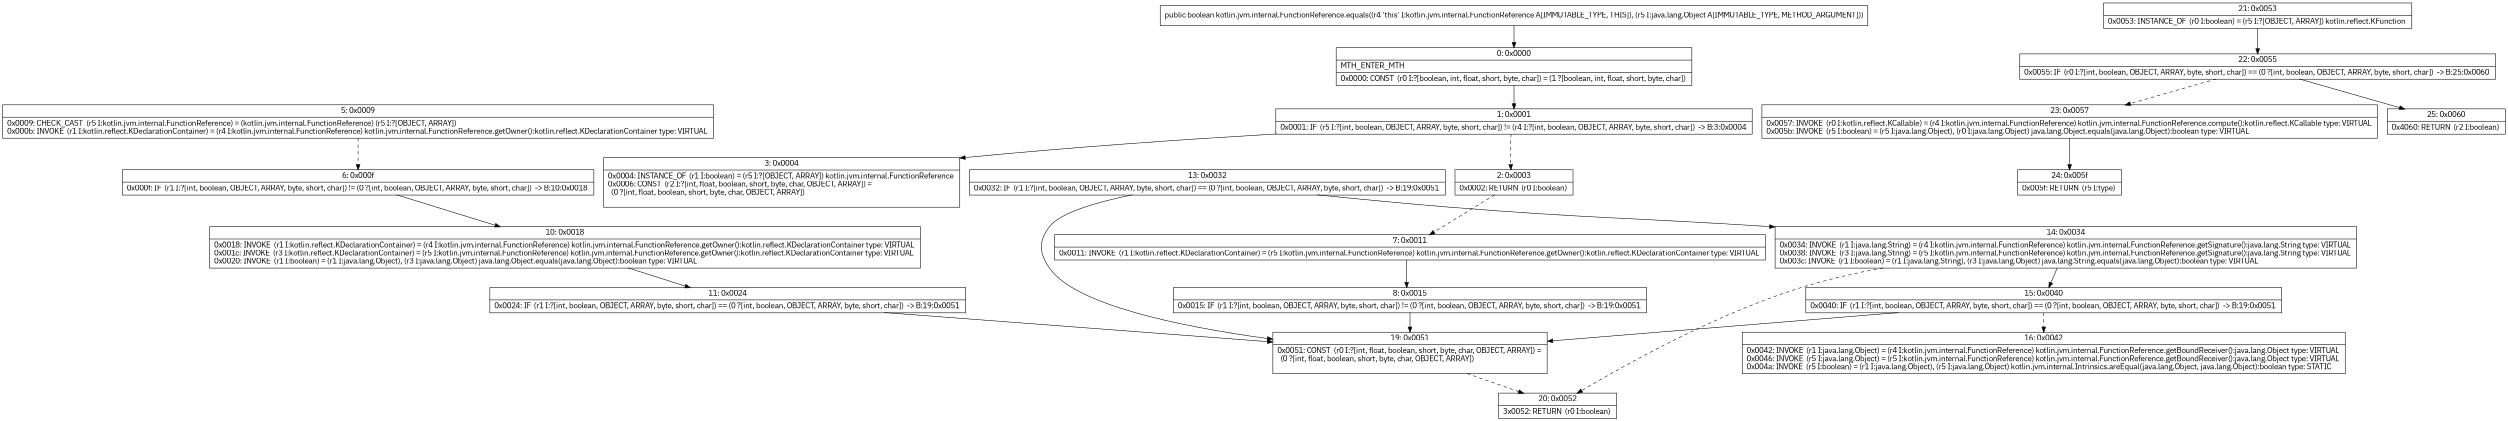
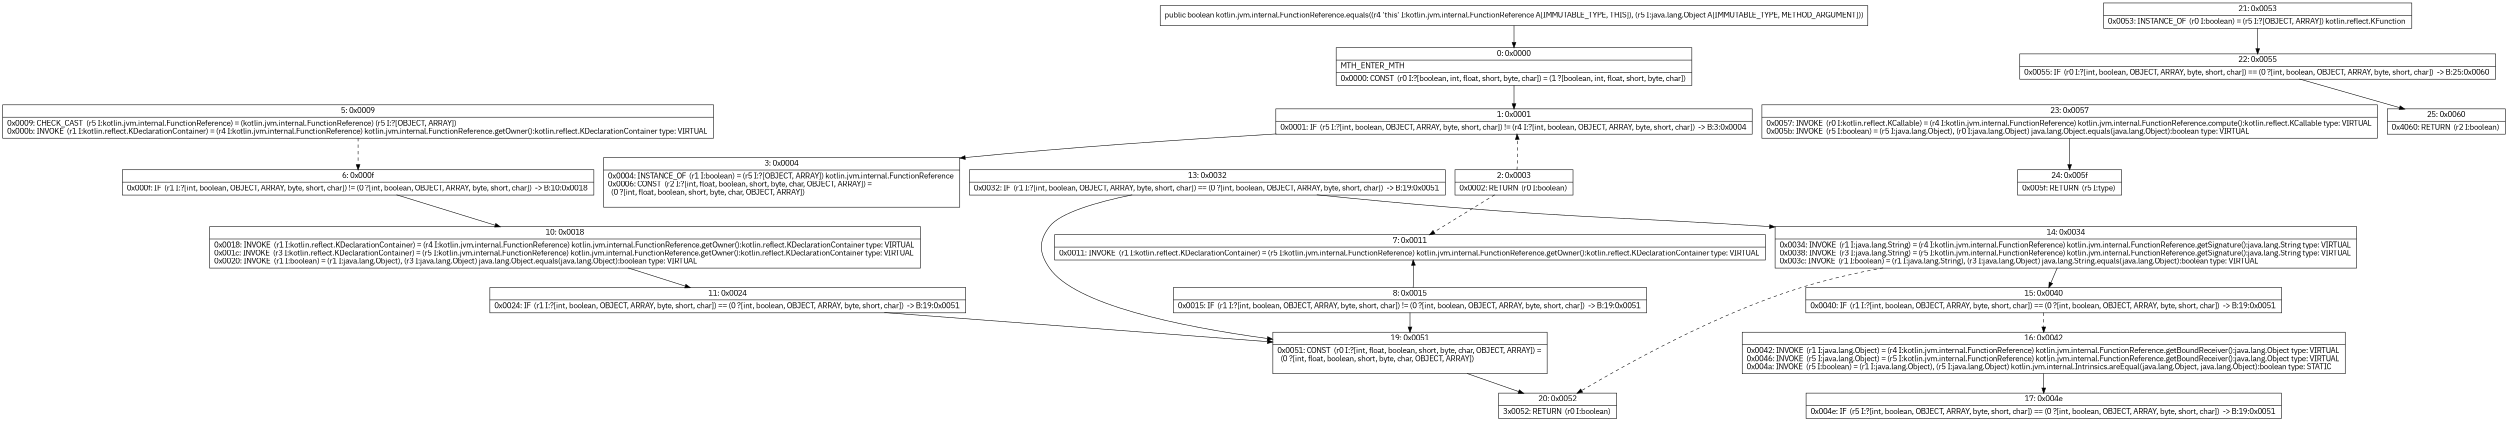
  digraph {
    fontname="IBM Plex Sans"
    node [fontname="IBM Plex Sans" shape=record]
    edge [fontname="IBM Plex Sans"]
    n1 [label="{0\:\ 0x0000|MTH_ENTER_MTH\l|0x0000: CONST  (r0 I:?[boolean, int, float, short, byte, char]) = (1 ?[boolean, int, float, short, byte, char]) \l}"]
    n2 [label="{1\:\ 0x0001|0x0001: IF  (r5 I:?[int, boolean, OBJECT, ARRAY, byte, short, char]) != (r4 I:?[int, boolean, OBJECT, ARRAY, byte, short, char])  \-\> B:3:0x0004 \l}"]
    n3 [label="{2\:\ 0x0003|0x0002: RETURN  (r0 I:boolean) \l}"]
    n4 [label="{3\:\ 0x0004|0x0004: INSTANCE_OF  (r1 I:boolean) = (r5 I:?[OBJECT, ARRAY]) kotlin.jvm.internal.FunctionReference \l0x0006: CONST  (r2 I:?[int, float, boolean, short, byte, char, OBJECT, ARRAY]) = \l  (0 ?[int, float, boolean, short, byte, char, OBJECT, ARRAY])\l \l}"]
    n5 [label="{7\:\ 0x0011|0x0011: INVOKE  (r1 I:kotlin.reflect.KDeclarationContainer) = (r5 I:kotlin.jvm.internal.FunctionReference) kotlin.jvm.internal.FunctionReference.getOwner():kotlin.reflect.KDeclarationContainer type: VIRTUAL \l}"]
    n6 [label="{5\:\ 0x0009|0x0009: CHECK_CAST  (r5 I:kotlin.jvm.internal.FunctionReference) = (kotlin.jvm.internal.FunctionReference) (r5 I:?[OBJECT, ARRAY]) \l0x000b: INVOKE  (r1 I:kotlin.reflect.KDeclarationContainer) = (r4 I:kotlin.jvm.internal.FunctionReference) kotlin.jvm.internal.FunctionReference.getOwner():kotlin.reflect.KDeclarationContainer type: VIRTUAL \l}"]
    n7 [label="{6\:\ 0x000f|0x000f: IF  (r1 I:?[int, boolean, OBJECT, ARRAY, byte, short, char]) != (0 ?[int, boolean, OBJECT, ARRAY, byte, short, char])  \-\> B:10:0x0018 \l}"]
    n8 [label="{21\:\ 0x0053|0x0053: INSTANCE_OF  (r0 I:boolean) = (r5 I:?[OBJECT, ARRAY]) kotlin.reflect.KFunction \l}"]
    n9 [label="{22\:\ 0x0055|0x0055: IF  (r0 I:?[int, boolean, OBJECT, ARRAY, byte, short, char]) == (0 ?[int, boolean, OBJECT, ARRAY, byte, short, char])  \-\> B:25:0x0060 \l}"]
    n10 [label="{10\:\ 0x0018|0x0018: INVOKE  (r1 I:kotlin.reflect.KDeclarationContainer) = (r4 I:kotlin.jvm.internal.FunctionReference) kotlin.jvm.internal.FunctionReference.getOwner():kotlin.reflect.KDeclarationContainer type: VIRTUAL \l0x001c: INVOKE  (r3 I:kotlin.reflect.KDeclarationContainer) = (r5 I:kotlin.jvm.internal.FunctionReference) kotlin.jvm.internal.FunctionReference.getOwner():kotlin.reflect.KDeclarationContainer type: VIRTUAL \l0x0020: INVOKE  (r1 I:boolean) = (r1 I:java.lang.Object), (r3 I:java.lang.Object) java.lang.Object.equals(java.lang.Object):boolean type: VIRTUAL \l}"]
    n11 [label="{8\:\ 0x0015|0x0015: IF  (r1 I:?[int, boolean, OBJECT, ARRAY, byte, short, char]) != (0 ?[int, boolean, OBJECT, ARRAY, byte, short, char])  \-\> B:19:0x0051 \l}"]
    n12 [label="{11\:\ 0x0024|0x0024: IF  (r1 I:?[int, boolean, OBJECT, ARRAY, byte, short, char]) == (0 ?[int, boolean, OBJECT, ARRAY, byte, short, char])  \-\> B:19:0x0051 \l}"]
    n13 [label="{19\:\ 0x0051|0x0051: CONST  (r0 I:?[int, float, boolean, short, byte, char, OBJECT, ARRAY]) = \l  (0 ?[int, float, boolean, short, byte, char, OBJECT, ARRAY])\l \l}"]
    n14 [label="{20\:\ 0x0052|3x0052: RETURN  (r0 I:boolean) \l}"]
    n15 [label="{13\:\ 0x0032|0x0032: IF  (r1 I:?[int, boolean, OBJECT, ARRAY, byte, short, char]) == (0 ?[int, boolean, OBJECT, ARRAY, byte, short, char])  \-\> B:19:0x0051 \l}"]
    n16 [label="{14\:\ 0x0034|0x0034: INVOKE  (r1 I:java.lang.String) = (r4 I:kotlin.jvm.internal.FunctionReference) kotlin.jvm.internal.FunctionReference.getSignature():java.lang.String type: VIRTUAL \l0x0038: INVOKE  (r3 I:java.lang.String) = (r5 I:kotlin.jvm.internal.FunctionReference) kotlin.jvm.internal.FunctionReference.getSignature():java.lang.String type: VIRTUAL \l0x003c: INVOKE  (r1 I:boolean) = (r1 I:java.lang.String), (r3 I:java.lang.Object) java.lang.String.equals(java.lang.Object):boolean type: VIRTUAL \l}"]
    n17 [label="{15\:\ 0x0040|0x0040: IF  (r1 I:?[int, boolean, OBJECT, ARRAY, byte, short, char]) == (0 ?[int, boolean, OBJECT, ARRAY, byte, short, char])  \-\> B:19:0x0051 \l}"]
    n18 [label="{16\:\ 0x0042|0x0042: INVOKE  (r1 I:java.lang.Object) = (r4 I:kotlin.jvm.internal.FunctionReference) kotlin.jvm.internal.FunctionReference.getBoundReceiver():java.lang.Object type: VIRTUAL \l0x0046: INVOKE  (r5 I:java.lang.Object) = (r5 I:kotlin.jvm.internal.FunctionReference) kotlin.jvm.internal.FunctionReference.getBoundReceiver():java.lang.Object type: VIRTUAL \l0x004a: INVOKE  (r5 I:boolean) = (r1 I:java.lang.Object), (r5 I:java.lang.Object) kotlin.jvm.internal.Intrinsics.areEqual(java.lang.Object, java.lang.Object):boolean type: STATIC \l}"]
+   n19 [label="{17\:\ 0x004e|0x004e: IF  (r5 I:?[int, boolean, OBJECT, ARRAY, byte, short, char]) == (0 ?[int, boolean, OBJECT, ARRAY, byte, short, char])  \-\> B:19:0x0051 \l}"]
    n20 [label="{23\:\ 0x0057|0x0057: INVOKE  (r0 I:kotlin.reflect.KCallable) = (r4 I:kotlin.jvm.internal.FunctionReference) kotlin.jvm.internal.FunctionReference.compute():kotlin.reflect.KCallable type: VIRTUAL \l0x005b: INVOKE  (r5 I:boolean) = (r5 I:java.lang.Object), (r0 I:java.lang.Object) java.lang.Object.equals(java.lang.Object):boolean type: VIRTUAL \l}"]
    n21 [label="{25\:\ 0x0060|0x4060: RETURN  (r2 I:boolean) \l}"]
    n22 [label="{24\:\ 0x005f|0x005f: RETURN  (r5 I:type) \l}"]
    n23 [label="{public boolean kotlin.jvm.internal.FunctionReference.equals((r4 'this' I:kotlin.jvm.internal.FunctionReference A[IMMUTABLE_TYPE, THIS]), (r5 I:java.lang.Object A[IMMUTABLE_TYPE, METHOD_ARGUMENT])) }"]
    n1 -> n2
-   n2 -> n3 [style=dashed]
+   n3 -> n2 [style=dashed]
    n2 -> n4
    n3 -> n5 [style=dashed]
-   n5 -> n11
+   n11 -> n5
    n6 -> n7 [style=dashed]
    n7 -> n10
    n8 -> n9
-   n9 -> n20 [style=dashed]
    n9 -> n21
    n10 -> n12
    n11 -> n13
    n12 -> n13
-   n13 -> n14 [style=dashed]
+   n13 -> n14
    n15 -> n13
    n15 -> n16 [style=solid]
    n16 -> n14 [style=dashed]
    n16 -> n17
-   n17 -> n13
    n17 -> n18 [style=dashed]
+   n18 -> n19
    n20 -> n22
    n23 -> n1
  }
